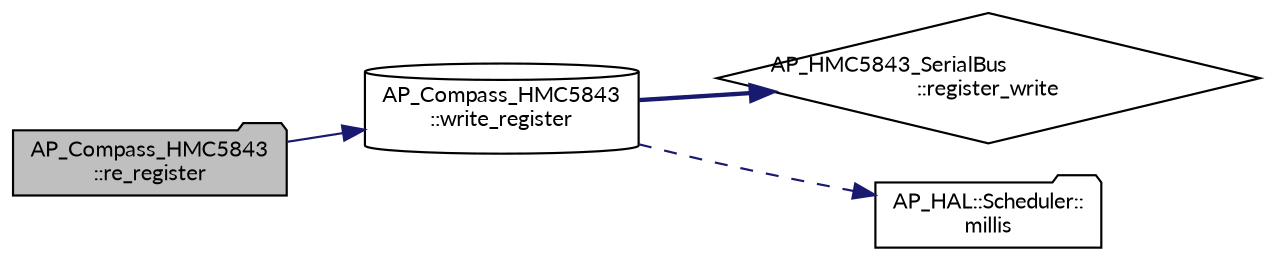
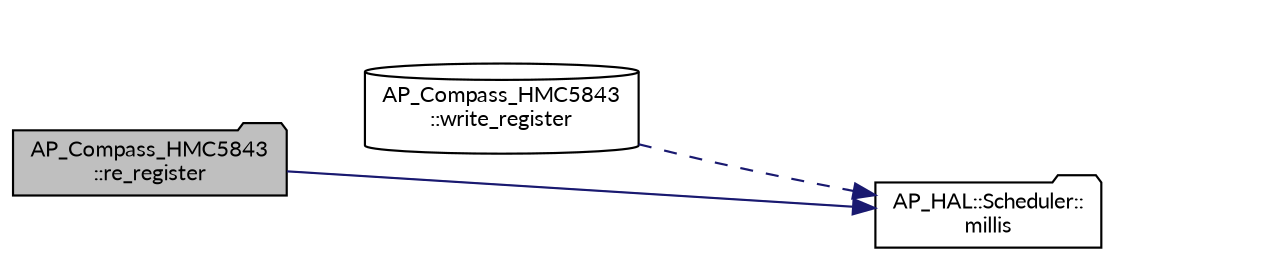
  digraph {
    fontname=Lato
    rankdir=LR
    node [color=black fillcolor=white fontname=Lato fontsize=10 shape=folder style=filled]
    edge [color=midnightblue fontname=Lato fontsize=10 labelfontname=Helvetica labelfontsize=10]
    n1 [fillcolor=grey75 fontcolor=black height=0.2 label="AP_Compass_HMC5843\l::re_register" width=0.4]
    n2 [height=0.2 label="AP_Compass_HMC5843\l::write_register" shape=cylinder width=0.4]
-   n3 [height=0.2 label="AP_HMC5843_SerialBus\l::register_write" shape=diamond width=0.4]
    n4 [height=0.2 label="AP_HAL::Scheduler::\lmillis" width=0.4]
-   n1 -> n2 [style=solid]
-   n2 -> n3 [style=bold]
+   n1 -> n4 [style=solid]
    n2 -> n4 [style=dashed]
  }
